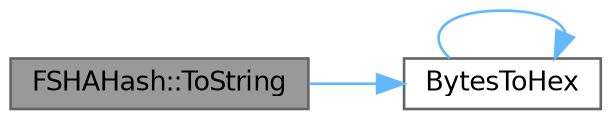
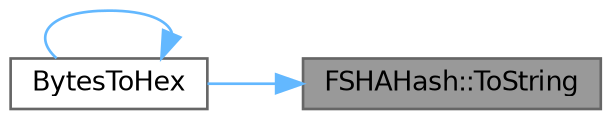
  digraph {
    rankdir=LR
    node [fontname=Helvetica fontsize=10 shape=box style=filled]
    edge [color=steelblue1 fontname=Helvetica fontsize=10 labelfontname=Helvetica labelfontsize=10 style=solid]
    n1 [color=gray40 fillcolor=grey60 fontcolor=black height=0.2 label="FSHAHash::ToString" width=0.4]
    n2 [color=grey40 fillcolor=white height=0.2 label=BytesToHex width=0.4]
-   n1 -> n2
+   n2 -> n1
    n2 -> n2
  }
